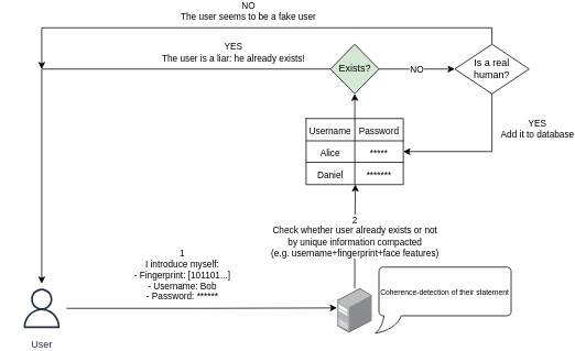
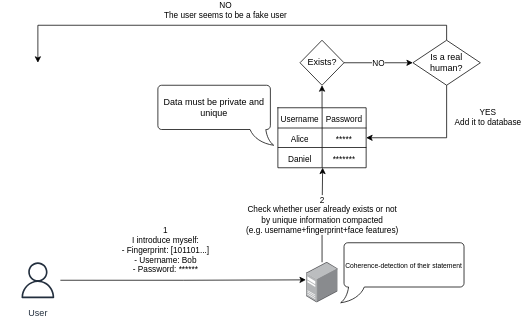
  <mxCell id="0" />
  <mxCell id="1" parent="0" />
  <mxCell id="2" value="2&lt;br&gt;Check whether user already exists or not&lt;br&gt;by unique information compacted&lt;br&gt;(e.g. username+fingerprint+face features)" style="edgeStyle=orthogonalEdgeStyle;rounded=0;orthogonalLoop=1;jettySize=auto;html=1;entryX=0.507;entryY=0.995;entryDx=0;entryDy=0;entryPerimeter=0;" edge="1" parent="1" source="3" target="14"><mxGeometry relative="1" as="geometry"><mxPoint x="431.3" y="220" as="targetPoint" /></mxGeometry></mxCell>
  <mxCell id="3" value="" style="image;points=[];aspect=fixed;html=1;align=center;shadow=0;dashed=0;image=img/lib/allied_telesis/computer_and_terminals/Server_Desktop.svg;" vertex="1" parent="1"><mxGeometry x="407.55" y="336" width="42.6" height="54" as="geometry" /></mxCell>
  <mxCell id="4" value="User" style="sketch=0;outlineConnect=0;fontColor=#232F3E;gradientColor=none;strokeColor=#232F3E;fillColor=#ffffff;dashed=0;verticalLabelPosition=bottom;verticalAlign=top;align=center;html=1;fontSize=12;fontStyle=0;aspect=fixed;shape=mxgraph.aws4.resourceIcon;resIcon=mxgraph.aws4.user;" vertex="1" parent="1"><mxGeometry x="20" y="330" width="60" height="60" as="geometry" /></mxCell>
  <mxCell id="5" value="1&lt;br&gt;I introduce myself:&lt;br&gt;- Fingerprint: [101101...]&lt;br&gt;- Username: Bob&lt;br&gt;- Password: ******" style="edgeStyle=orthogonalEdgeStyle;rounded=0;orthogonalLoop=1;jettySize=auto;html=1;entryX=-0.003;entryY=0.435;entryDx=0;entryDy=0;entryPerimeter=0;" edge="1" parent="1" source="4" target="3"><mxGeometry x="-0.146" y="40" relative="1" as="geometry"><mxPoint as="offset" /></mxGeometry></mxCell>
  <mxCell id="6" style="edgeStyle=orthogonalEdgeStyle;rounded=0;orthogonalLoop=1;jettySize=auto;html=1;entryX=0.5;entryY=1;entryDx=0;entryDy=0;" edge="1" parent="1" source="7" target="19"><mxGeometry relative="1" as="geometry" /></mxCell>
  <mxCell id="7" value="" style="shape=table;startSize=0;container=1;collapsible=0;childLayout=tableLayout;fontSize=16;" vertex="1" parent="1"><mxGeometry x="370" y="130" width="117.7" height="80" as="geometry" /></mxCell>
  <mxCell id="8" value="" style="shape=tableRow;horizontal=0;startSize=0;swimlaneHead=0;swimlaneBody=0;strokeColor=inherit;top=0;left=0;bottom=0;right=0;collapsible=0;dropTarget=0;fillColor=none;points=[[0,0.5],[1,0.5]];portConstraint=eastwest;fontSize=16;" vertex="1" parent="7"><mxGeometry width="117.7" height="27" as="geometry" /></mxCell>
  <mxCell id="9" value="&lt;font style=&quot;font-size: 11px;&quot;&gt;Username&lt;/font&gt;" style="shape=partialRectangle;html=1;whiteSpace=wrap;connectable=0;strokeColor=inherit;overflow=hidden;fillColor=none;top=0;left=0;bottom=0;right=0;pointerEvents=1;fontSize=16;" vertex="1" parent="8"><mxGeometry width="59" height="27" as="geometry"><mxRectangle width="59" height="27" as="alternateBounds" /></mxGeometry></mxCell>
  <mxCell id="10" value="&lt;font style=&quot;font-size: 11px;&quot;&gt;Password&lt;/font&gt;" style="shape=partialRectangle;html=1;whiteSpace=wrap;connectable=0;strokeColor=inherit;overflow=hidden;fillColor=none;top=0;left=0;bottom=0;right=0;pointerEvents=1;fontSize=16;" vertex="1" parent="8"><mxGeometry x="59" width="59" height="27" as="geometry"><mxRectangle width="59" height="27" as="alternateBounds" /></mxGeometry></mxCell>
  <mxCell id="11" value="" style="shape=tableRow;horizontal=0;startSize=0;swimlaneHead=0;swimlaneBody=0;strokeColor=inherit;top=0;left=0;bottom=0;right=0;collapsible=0;dropTarget=0;fillColor=none;points=[[0,0.5],[1,0.5]];portConstraint=eastwest;fontSize=16;" vertex="1" parent="7"><mxGeometry y="27" width="117.7" height="26" as="geometry" /></mxCell>
  <mxCell id="12" value="&lt;font style=&quot;font-size: 11px;&quot;&gt;Alice&lt;/font&gt;" style="shape=partialRectangle;html=1;whiteSpace=wrap;connectable=0;strokeColor=inherit;overflow=hidden;fillColor=none;top=0;left=0;bottom=0;right=0;pointerEvents=1;fontSize=16;" vertex="1" parent="11"><mxGeometry width="59" height="26" as="geometry"><mxRectangle width="59" height="26" as="alternateBounds" /></mxGeometry></mxCell>
  <mxCell id="13" value="&lt;font style=&quot;font-size: 11px;&quot;&gt;*****&lt;/font&gt;" style="shape=partialRectangle;html=1;whiteSpace=wrap;connectable=0;strokeColor=inherit;overflow=hidden;fillColor=none;top=0;left=0;bottom=0;right=0;pointerEvents=1;fontSize=16;" vertex="1" parent="11"><mxGeometry x="59" width="59" height="26" as="geometry"><mxRectangle width="59" height="26" as="alternateBounds" /></mxGeometry></mxCell>
  <mxCell id="14" value="" style="shape=tableRow;horizontal=0;startSize=0;swimlaneHead=0;swimlaneBody=0;strokeColor=inherit;top=0;left=0;bottom=0;right=0;collapsible=0;dropTarget=0;fillColor=none;points=[[0,0.5],[1,0.5]];portConstraint=eastwest;fontSize=16;" vertex="1" parent="7"><mxGeometry y="53" width="117.7" height="27" as="geometry" /></mxCell>
  <mxCell id="15" value="&lt;font style=&quot;font-size: 11px;&quot;&gt;Daniel&lt;/font&gt;" style="shape=partialRectangle;html=1;whiteSpace=wrap;connectable=0;strokeColor=inherit;overflow=hidden;fillColor=none;top=0;left=0;bottom=0;right=0;pointerEvents=1;fontSize=16;" vertex="1" parent="14"><mxGeometry width="59" height="27" as="geometry"><mxRectangle width="59" height="27" as="alternateBounds" /></mxGeometry></mxCell>
  <mxCell id="16" value="&lt;font style=&quot;font-size: 11px;&quot;&gt;*******&lt;/font&gt;" style="shape=partialRectangle;html=1;whiteSpace=wrap;connectable=0;strokeColor=inherit;overflow=hidden;fillColor=none;top=0;left=0;bottom=0;right=0;pointerEvents=1;fontSize=16;" vertex="1" parent="14"><mxGeometry x="59" width="59" height="27" as="geometry"><mxRectangle width="59" height="27" as="alternateBounds" /></mxGeometry></mxCell>
- <mxCell id="17" value="YES&lt;br&gt;The user is a liar: he already exists!" style="edgeStyle=orthogonalEdgeStyle;rounded=0;orthogonalLoop=1;jettySize=auto;html=1;" edge="1" parent="1" source="19" target="4"><mxGeometry x="-0.613" y="-20" relative="1" as="geometry"><mxPoint x="180" y="250" as="targetPoint" /><Array as="points"><mxPoint x="50" y="70" /></Array><mxPoint as="offset" /></mxGeometry></mxCell>
  <mxCell id="18" value="NO" style="edgeStyle=orthogonalEdgeStyle;rounded=0;orthogonalLoop=1;jettySize=auto;html=1;" edge="1" parent="1" source="19"><mxGeometry relative="1" as="geometry"><mxPoint x="550" y="70" as="targetPoint" /></mxGeometry></mxCell>
- <mxCell id="19" value="Exists?" style="rhombus;whiteSpace=wrap;html=1;fillColor=#d5e8d4;" vertex="1" parent="1"><mxGeometry x="399.5" y="40" width="58.7" height="60" as="geometry" /></mxCell>
+ <mxCell id="19" value="Exists?" style="rhombus;whiteSpace=wrap;html=1;" vertex="1" parent="1"><mxGeometry x="399.5" y="40" width="58.7" height="60" as="geometry" /></mxCell>
  <mxCell id="20" value="NO&lt;br&gt;The user seems to be a fake user" style="edgeStyle=orthogonalEdgeStyle;rounded=0;orthogonalLoop=1;jettySize=auto;html=1;exitX=0.5;exitY=0;exitDx=0;exitDy=0;" edge="1" parent="1" source="22"><mxGeometry x="0.024" y="-20" relative="1" as="geometry"><mxPoint x="50" y="70" as="targetPoint" /><Array as="points"><mxPoint x="595" y="20" /><mxPoint x="50" y="20" /></Array><mxPoint as="offset" /></mxGeometry></mxCell>
  <mxCell id="21" value="YES&lt;br&gt;Add it to database" style="edgeStyle=orthogonalEdgeStyle;rounded=0;orthogonalLoop=1;jettySize=auto;html=1;entryX=1;entryY=0.5;entryDx=0;entryDy=0;" edge="1" parent="1" source="22" target="11"><mxGeometry x="-0.511" y="55" relative="1" as="geometry"><mxPoint x="595" y="130" as="targetPoint" /><mxPoint as="offset" /></mxGeometry></mxCell>
  <mxCell id="22" value="Is a real human?" style="rhombus;whiteSpace=wrap;html=1;" vertex="1" parent="1"><mxGeometry x="550" y="40" width="90" height="60" as="geometry" /></mxCell>
+ <mxCell id="23" value="Data must be private and unique" style="whiteSpace=wrap;html=1;shape=mxgraph.basic.roundRectCallout;dx=16.57;dy=21;size=5;boundedLbl=1;flipH=1;" vertex="1" parent="1"><mxGeometry x="210" y="100" width="150" height="80" as="geometry" /></mxCell>
  <mxCell id="24" value="&lt;font style=&quot;font-size: 9px;&quot;&gt;Coherence-detection of their statement&lt;/font&gt;" style="whiteSpace=wrap;html=1;shape=mxgraph.basic.roundRectCallout;dx=16.57;dy=21;size=5;boundedLbl=1;flipH=0;" vertex="1" parent="1"><mxGeometry x="458.2" y="310" width="160" height="80" as="geometry" /></mxCell>
